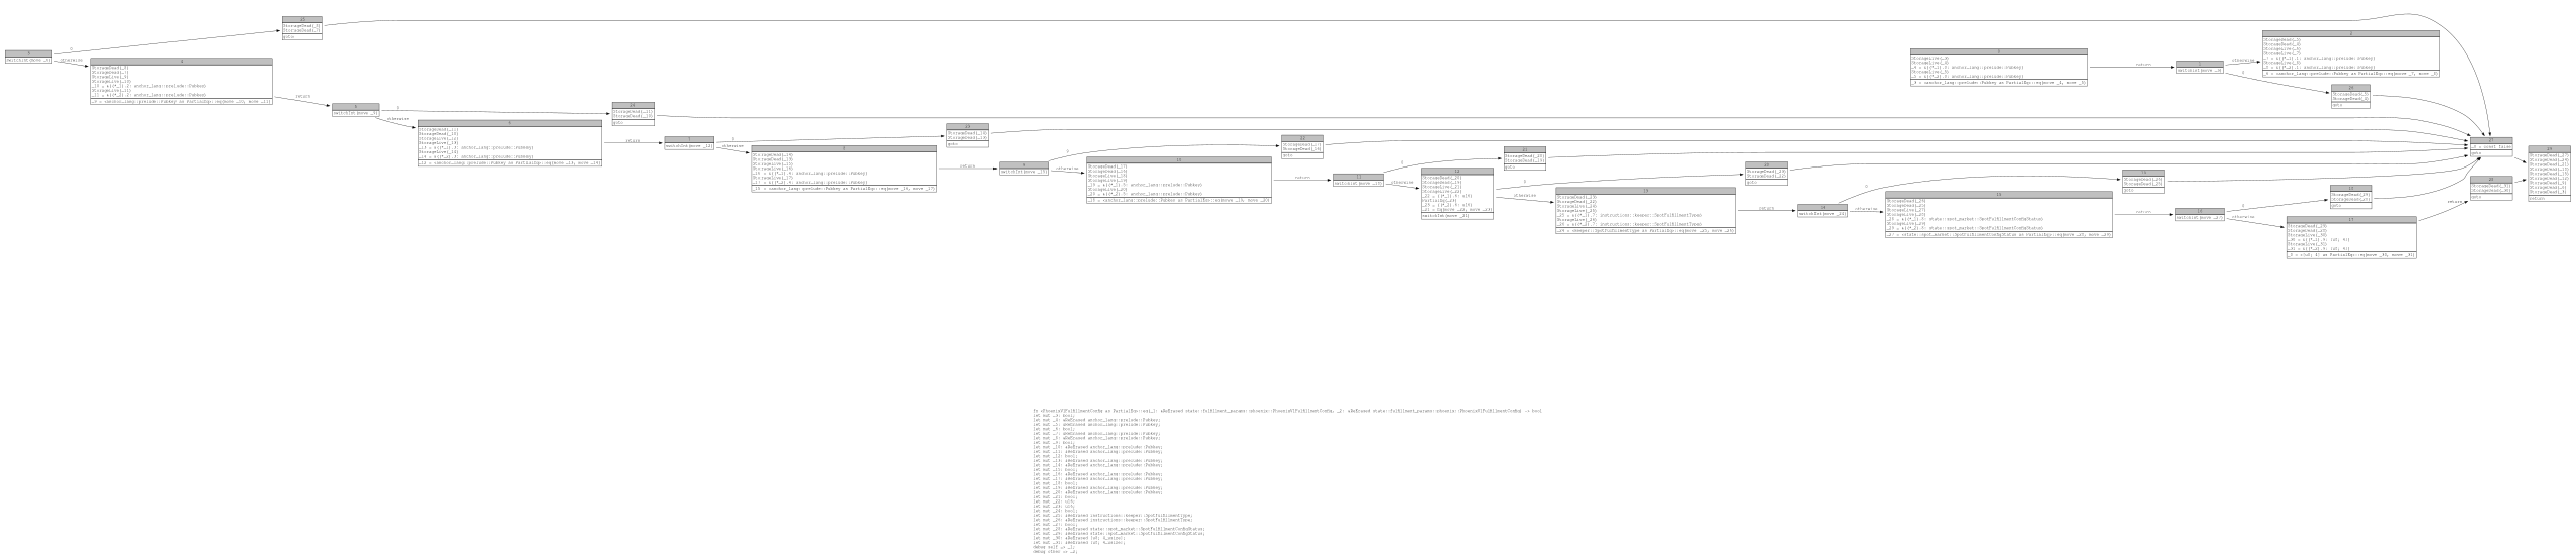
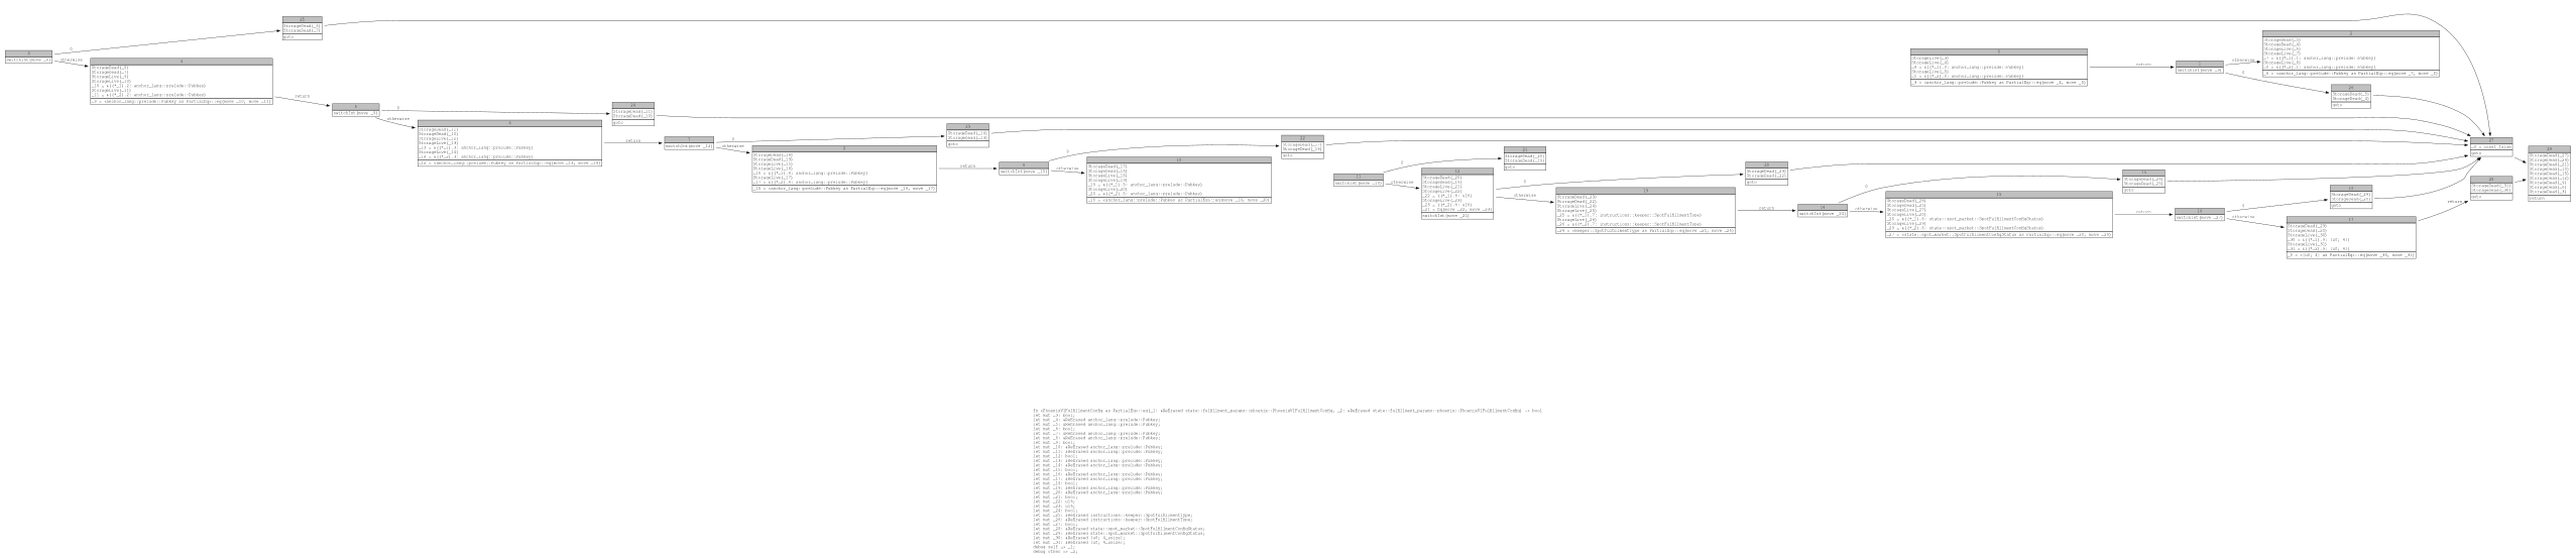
  digraph {
    fontname="Courier, monospace"
    label=<fn &lt;PhoenixV1FulfillmentConfig as PartialEq&gt;::eq(_1: &amp;ReErased state::fulfillment_params::phoenix::PhoenixV1FulfillmentConfig, _2: &amp;ReErased state::fulfillment_params::phoenix::PhoenixV1FulfillmentConfig) -&gt; bool<br align="left"/>let mut _3: bool;<br align="left"/>let mut _4: &amp;ReErased anchor_lang::prelude::Pubkey;<br align="left"/>let mut _5: &amp;ReErased anchor_lang::prelude::Pubkey;<br align="left"/>let mut _6: bool;<br align="left"/>let mut _7: &amp;ReErased anchor_lang::prelude::Pubkey;<br align="left"/>let mut _8: &amp;ReErased anchor_lang::prelude::Pubkey;<br align="left"/>let mut _9: bool;<br align="left"/>let mut _10: &amp;ReErased anchor_lang::prelude::Pubkey;<br align="left"/>let mut _11: &amp;ReErased anchor_lang::prelude::Pubkey;<br align="left"/>let mut _12: bool;<br align="left"/>let mut _13: &amp;ReErased anchor_lang::prelude::Pubkey;<br align="left"/>let mut _14: &amp;ReErased anchor_lang::prelude::Pubkey;<br align="left"/>let mut _15: bool;<br align="left"/>let mut _16: &amp;ReErased anchor_lang::prelude::Pubkey;<br align="left"/>let mut _17: &amp;ReErased anchor_lang::prelude::Pubkey;<br align="left"/>let mut _18: bool;<br align="left"/>let mut _19: &amp;ReErased anchor_lang::prelude::Pubkey;<br align="left"/>let mut _20: &amp;ReErased anchor_lang::prelude::Pubkey;<br align="left"/>let mut _21: bool;<br align="left"/>let mut _22: u16;<br align="left"/>let mut _23: u16;<br align="left"/>let mut _24: bool;<br align="left"/>let mut _25: &amp;ReErased instructions::keeper::SpotFulfillmentType;<br align="left"/>let mut _26: &amp;ReErased instructions::keeper::SpotFulfillmentType;<br align="left"/>let mut _27: bool;<br align="left"/>let mut _28: &amp;ReErased state::spot_market::SpotFulfillmentConfigStatus;<br align="left"/>let mut _29: &amp;ReErased state::spot_market::SpotFulfillmentConfigStatus;<br align="left"/>let mut _30: &amp;ReErased [u8; 4_usize];<br align="left"/>let mut _31: &amp;ReErased [u8; 4_usize];<br align="left"/>debug self =&gt; _1;<br align="left"/>debug other =&gt; _2;<br align="left"/>>
    rankdir=LR
    node [fontname="Courier, monospace" shape=none]
    edge [fontname="Courier, monospace"]
    n1 [label=<<table border="0" cellborder="1" cellspacing="0"><tr><td bgcolor="gray" align="center" colspan="1">0</td></tr><tr><td align="left" balign="left">StorageLive(_3)<br/>StorageLive(_4)<br/>_4 = &amp;((*_1).0: anchor_lang::prelude::Pubkey)<br/>StorageLive(_5)<br/>_5 = &amp;((*_2).0: anchor_lang::prelude::Pubkey)<br/></td></tr><tr><td align="left">_3 = &lt;anchor_lang::prelude::Pubkey as PartialEq&gt;::eq(move _4, move _5)</td></tr></table>>]
    n2 [label=<<table border="0" cellborder="1" cellspacing="0"><tr><td bgcolor="gray" align="center" colspan="1">1</td></tr><tr><td align="left">switchInt(move _3)</td></tr></table>>]
    n3 [label=<<table border="0" cellborder="1" cellspacing="0"><tr><td bgcolor="gray" align="center" colspan="1">2</td></tr><tr><td align="left" balign="left">StorageDead(_5)<br/>StorageDead(_4)<br/>StorageLive(_6)<br/>StorageLive(_7)<br/>_7 = &amp;((*_1).1: anchor_lang::prelude::Pubkey)<br/>StorageLive(_8)<br/>_8 = &amp;((*_2).1: anchor_lang::prelude::Pubkey)<br/></td></tr><tr><td align="left">_6 = &lt;anchor_lang::prelude::Pubkey as PartialEq&gt;::eq(move _7, move _8)</td></tr></table>>]
    n4 [label=<<table border="0" cellborder="1" cellspacing="0"><tr><td bgcolor="gray" align="center" colspan="1">26</td></tr><tr><td align="left" balign="left">StorageDead(_5)<br/>StorageDead(_4)<br/></td></tr><tr><td align="left">goto</td></tr></table>>]
    n5 [label=<<table border="0" cellborder="1" cellspacing="0"><tr><td bgcolor="gray" align="center" colspan="1">27</td></tr><tr><td align="left" balign="left">_0 = const false<br/></td></tr><tr><td align="left">goto</td></tr></table>>]
    n6 [label=<<table border="0" cellborder="1" cellspacing="0"><tr><td bgcolor="gray" align="center" colspan="1">3</td></tr><tr><td align="left">switchInt(move _6)</td></tr></table>>]
    n7 [label=<<table border="0" cellborder="1" cellspacing="0"><tr><td bgcolor="gray" align="center" colspan="1">4</td></tr><tr><td align="left" balign="left">StorageDead(_8)<br/>StorageDead(_7)<br/>StorageLive(_9)<br/>StorageLive(_10)<br/>_10 = &amp;((*_1).2: anchor_lang::prelude::Pubkey)<br/>StorageLive(_11)<br/>_11 = &amp;((*_2).2: anchor_lang::prelude::Pubkey)<br/></td></tr><tr><td align="left">_9 = &lt;anchor_lang::prelude::Pubkey as PartialEq&gt;::eq(move _10, move _11)</td></tr></table>>]
    n8 [label=<<table border="0" cellborder="1" cellspacing="0"><tr><td bgcolor="gray" align="center" colspan="1">25</td></tr><tr><td align="left" balign="left">StorageDead(_8)<br/>StorageDead(_7)<br/></td></tr><tr><td align="left">goto</td></tr></table>>]
    n9 [label=<<table border="0" cellborder="1" cellspacing="0"><tr><td bgcolor="gray" align="center" colspan="1">5</td></tr><tr><td align="left">switchInt(move _9)</td></tr></table>>]
    n10 [label=<<table border="0" cellborder="1" cellspacing="0"><tr><td bgcolor="gray" align="center" colspan="1">6</td></tr><tr><td align="left" balign="left">StorageDead(_11)<br/>StorageDead(_10)<br/>StorageLive(_12)<br/>StorageLive(_13)<br/>_13 = &amp;((*_1).3: anchor_lang::prelude::Pubkey)<br/>StorageLive(_14)<br/>_14 = &amp;((*_2).3: anchor_lang::prelude::Pubkey)<br/></td></tr><tr><td align="left">_12 = &lt;anchor_lang::prelude::Pubkey as PartialEq&gt;::eq(move _13, move _14)</td></tr></table>>]
    n11 [label=<<table border="0" cellborder="1" cellspacing="0"><tr><td bgcolor="gray" align="center" colspan="1">24</td></tr><tr><td align="left" balign="left">StorageDead(_11)<br/>StorageDead(_10)<br/></td></tr><tr><td align="left">goto</td></tr></table>>]
    n12 [label=<<table border="0" cellborder="1" cellspacing="0"><tr><td bgcolor="gray" align="center" colspan="1">7</td></tr><tr><td align="left">switchInt(move _12)</td></tr></table>>]
    n13 [label=<<table border="0" cellborder="1" cellspacing="0"><tr><td bgcolor="gray" align="center" colspan="1">8</td></tr><tr><td align="left" balign="left">StorageDead(_14)<br/>StorageDead(_13)<br/>StorageLive(_15)<br/>StorageLive(_16)<br/>_16 = &amp;((*_1).4: anchor_lang::prelude::Pubkey)<br/>StorageLive(_17)<br/>_17 = &amp;((*_2).4: anchor_lang::prelude::Pubkey)<br/></td></tr><tr><td align="left">_15 = &lt;anchor_lang::prelude::Pubkey as PartialEq&gt;::eq(move _16, move _17)</td></tr></table>>]
    n14 [label=<<table border="0" cellborder="1" cellspacing="0"><tr><td bgcolor="gray" align="center" colspan="1">23</td></tr><tr><td align="left" balign="left">StorageDead(_14)<br/>StorageDead(_13)<br/></td></tr><tr><td align="left">goto</td></tr></table>>]
    n15 [label=<<table border="0" cellborder="1" cellspacing="0"><tr><td bgcolor="gray" align="center" colspan="1">9</td></tr><tr><td align="left">switchInt(move _15)</td></tr></table>>]
    n16 [label=<<table border="0" cellborder="1" cellspacing="0"><tr><td bgcolor="gray" align="center" colspan="1">10</td></tr><tr><td align="left" balign="left">StorageDead(_17)<br/>StorageDead(_16)<br/>StorageLive(_18)<br/>StorageLive(_19)<br/>_19 = &amp;((*_1).5: anchor_lang::prelude::Pubkey)<br/>StorageLive(_20)<br/>_20 = &amp;((*_2).5: anchor_lang::prelude::Pubkey)<br/></td></tr><tr><td align="left">_18 = &lt;anchor_lang::prelude::Pubkey as PartialEq&gt;::eq(move _19, move _20)</td></tr></table>>]
    n17 [label=<<table border="0" cellborder="1" cellspacing="0"><tr><td bgcolor="gray" align="center" colspan="1">22</td></tr><tr><td align="left" balign="left">StorageDead(_17)<br/>StorageDead(_16)<br/></td></tr><tr><td align="left">goto</td></tr></table>>]
    n18 [label=<<table border="0" cellborder="1" cellspacing="0"><tr><td bgcolor="gray" align="center" colspan="1">11</td></tr><tr><td align="left">switchInt(move _18)</td></tr></table>>]
-   n19 [label=<<table border="0" cellborder="1" cellspacing="0"><tr><td bgcolor="gray" align="center" colspan="1">12</td></tr><tr><td align="left" balign="left">StorageDead(_20)<br/>StorageDead(_19)<br/>StorageLive(_21)<br/>StorageLive(_22)<br/>_22 = ((*_1).6: u16)<br/>PartialEq(_23)<br/>_23 = ((*_2).6: u16)<br/>_21 = Eq(move _22, move _23)<br/></td></tr><tr><td align="left">switchInt(move _21)</td></tr></table>>]
+   n19 [label=<<table border="0" cellborder="1" cellspacing="0"><tr><td bgcolor="gray" align="center" colspan="1">12</td></tr><tr><td align="left" balign="left">StorageDead(_20)<br/>StorageDead(_19)<br/>StorageLive(_21)<br/>StorageLive(_22)<br/>_22 = ((*_1).6: u16)<br/>StorageLive(_23)<br/>_23 = ((*_2).6: u16)<br/>_21 = Eq(move _22, move _23)<br/></td></tr><tr><td align="left">switchInt(move _21)</td></tr></table>>]
    n20 [label=<<table border="0" cellborder="1" cellspacing="0"><tr><td bgcolor="gray" align="center" colspan="1">21</td></tr><tr><td align="left" balign="left">StorageDead(_20)<br/>StorageDead(_19)<br/></td></tr><tr><td align="left">goto</td></tr></table>>]
    n21 [label=<<table border="0" cellborder="1" cellspacing="0"><tr><td bgcolor="gray" align="center" colspan="1">13</td></tr><tr><td align="left" balign="left">StorageDead(_23)<br/>StorageDead(_22)<br/>StorageLive(_24)<br/>StorageLive(_25)<br/>_25 = &amp;((*_1).7: instructions::keeper::SpotFulfillmentType)<br/>StorageLive(_26)<br/>_26 = &amp;((*_2).7: instructions::keeper::SpotFulfillmentType)<br/></td></tr><tr><td align="left">_24 = &lt;keeper::SpotFulfillmentType as PartialEq&gt;::eq(move _25, move _26)</td></tr></table>>]
    n22 [label=<<table border="0" cellborder="1" cellspacing="0"><tr><td bgcolor="gray" align="center" colspan="1">20</td></tr><tr><td align="left" balign="left">StorageDead(_23)<br/>StorageDead(_22)<br/></td></tr><tr><td align="left">goto</td></tr></table>>]
    n23 [label=<<table border="0" cellborder="1" cellspacing="0"><tr><td bgcolor="gray" align="center" colspan="1">14</td></tr><tr><td align="left">switchInt(move _24)</td></tr></table>>]
    n24 [label=<<table border="0" cellborder="1" cellspacing="0"><tr><td bgcolor="gray" align="center" colspan="1">15</td></tr><tr><td align="left" balign="left">StorageDead(_26)<br/>StorageDead(_25)<br/>StorageLive(_27)<br/>StorageLive(_28)<br/>_28 = &amp;((*_1).8: state::spot_market::SpotFulfillmentConfigStatus)<br/>StorageLive(_29)<br/>_29 = &amp;((*_2).8: state::spot_market::SpotFulfillmentConfigStatus)<br/></td></tr><tr><td align="left">_27 = &lt;state::spot_market::SpotFulfillmentConfigStatus as PartialEq&gt;::eq(move _28, move _29)</td></tr></table>>]
    n25 [label=<<table border="0" cellborder="1" cellspacing="0"><tr><td bgcolor="gray" align="center" colspan="1">19</td></tr><tr><td align="left" balign="left">StorageDead(_26)<br/>StorageDead(_25)<br/></td></tr><tr><td align="left">goto</td></tr></table>>]
    n26 [label=<<table border="0" cellborder="1" cellspacing="0"><tr><td bgcolor="gray" align="center" colspan="1">16</td></tr><tr><td align="left">switchInt(move _27)</td></tr></table>>]
    n27 [label=<<table border="0" cellborder="1" cellspacing="0"><tr><td bgcolor="gray" align="center" colspan="1">17</td></tr><tr><td align="left" balign="left">StorageDead(_29)<br/>StorageDead(_28)<br/>StorageLive(_30)<br/>_30 = &amp;((*_1).9: [u8; 4])<br/>StorageLive(_31)<br/>_31 = &amp;((*_2).9: [u8; 4])<br/></td></tr><tr><td align="left">_0 = &lt;[u8; 4] as PartialEq&gt;::eq(move _30, move _31)</td></tr></table>>]
    n28 [label=<<table border="0" cellborder="1" cellspacing="0"><tr><td bgcolor="gray" align="center" colspan="1">18</td></tr><tr><td align="left" balign="left">StorageDead(_29)<br/>StorageDead(_28)<br/></td></tr><tr><td align="left">goto</td></tr></table>>]
    n29 [label=<<table border="0" cellborder="1" cellspacing="0"><tr><td bgcolor="gray" align="center" colspan="1">28</td></tr><tr><td align="left" balign="left">StorageDead(_31)<br/>StorageDead(_30)<br/></td></tr><tr><td align="left">goto</td></tr></table>>]
    n30 [label=<<table border="0" cellborder="1" cellspacing="0"><tr><td bgcolor="gray" align="center" colspan="1">29</td></tr><tr><td align="left" balign="left">StorageDead(_27)<br/>StorageDead(_24)<br/>StorageDead(_21)<br/>StorageDead(_18)<br/>StorageDead(_15)<br/>StorageDead(_12)<br/>StorageDead(_9)<br/>StorageDead(_6)<br/>StorageDead(_3)<br/></td></tr><tr><td align="left">return</td></tr></table>>]
    n1 -> n2 [label=return]
    n2 -> n3 [label=otherwise]
    n2 -> n4 [label=0]
    n4 -> n5
    n5 -> n30
    n6 -> n7 [label=otherwise]
    n6 -> n8 [label=0]
    n7 -> n9 [label=return]
    n8 -> n5
    n9 -> n10 [label=otherwise]
    n9 -> n11 [label=0]
    n10 -> n12 [label=return]
    n11 -> n5
    n12 -> n13 [label=otherwise]
    n12 -> n14 [label=0]
    n13 -> n15 [label=return]
    n14 -> n5
    n15 -> n16 [label=otherwise]
    n15 -> n17 [label=9]
-   n16 -> n18 [label=return]
    n17 -> n5
    n18 -> n19 [label=otherwise]
    n18 -> n20 [label=0]
    n19 -> n21 [label=otherwise]
    n19 -> n22 [label=0]
-   n20 -> n5
    n21 -> n23 [label=return]
    n22 -> n5
    n23 -> n24 [label=otherwise]
    n23 -> n25 [label=0]
    n24 -> n26 [label=return]
    n25 -> n5
    n26 -> n27 [label=otherwise]
    n26 -> n28 [label=0]
    n27 -> n29 [label=return]
    n28 -> n5
    n29 -> n30
  }
